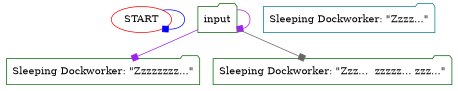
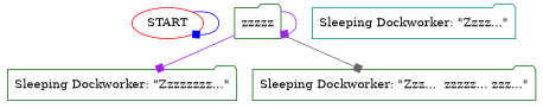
  digraph {
    node [color=darkgreen shape=folder]
    edge [color=purple arrowhead=box]
    n1 [label=START color=red shape=ellipse]
-   n2 [label=input]
+   n2 [label=zzzzz]
    n3 [label="Sleeping Dockworker: \"Zzzzzzzz...\""]
    n4 [label="Sleeping Dockworker: \"Zzz...  zzzzz... zzz...\""]
    n5 [label="Sleeping Dockworker: \"Zzzz...\"" color=teal]
    n1 -> n1 [color=blue]
    n2 -> n2
    n2 -> n3
    n2 -> n4 [color=gray40]
  }
